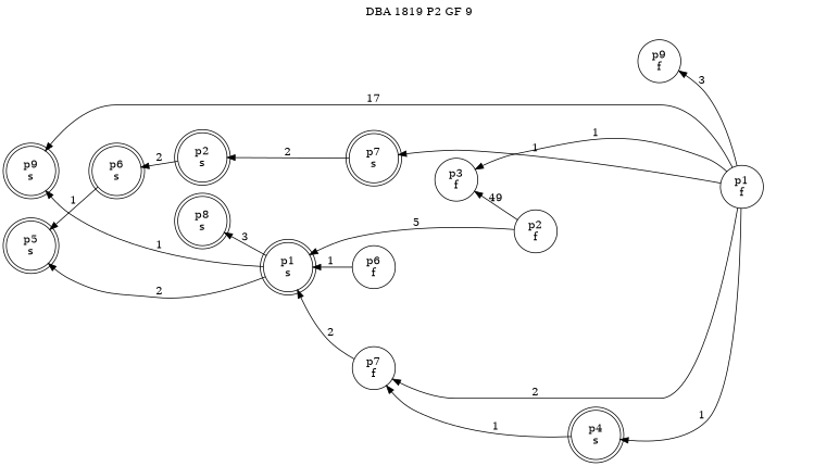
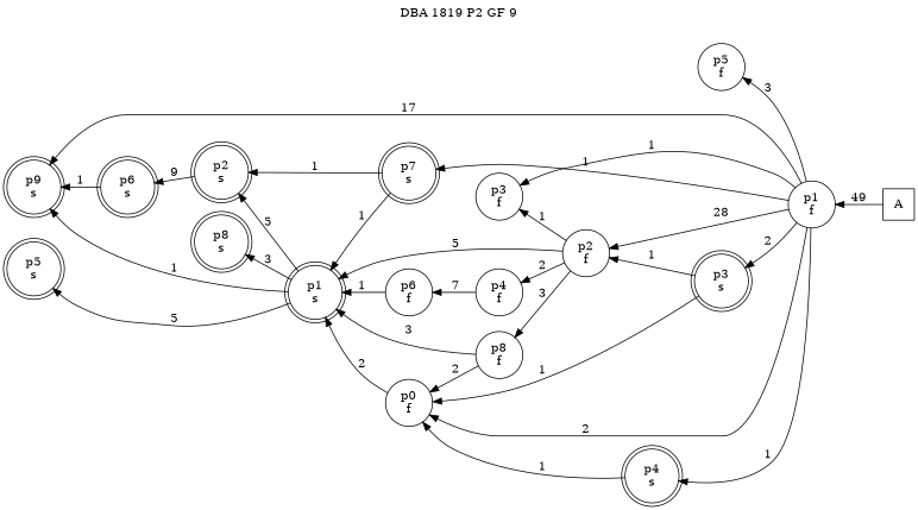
  digraph {
    label=" DBA 1819 P2 GF 9 "
    labelloc=tl
    rankdir=RL
    node [shape=doublecircle]
+   n1 [label=A shape=square]
    n2 [label="p1\nf" shape=circle]
-   n3 [label="p9\nf" shape=circle]
+   n3 [label="p5\nf" shape=circle]
    n4 [label="p2\nf" shape=circle]
    n5 [label="p3\nf" shape=circle]
-   n6 [label="p7\nf" shape=circle]
+   n6 [label="p0\nf" shape=circle]
    n7 [label="p4\ns"]
    n8 [label="p7\ns"]
+   n9 [label="p3\ns"]
    n10 [label="p9\ns"]
    n11 [label="p1\ns"]
+   n12 [label="p8\nf" shape=circle]
+   n13 [label="p4\nf" shape=circle]
    n14 [label="p5\ns"]
    n15 [label="p2\ns"]
    n16 [label="p8\ns"]
    n17 [label="p6\nf" shape=circle]
    n18 [label="p6\ns"]
+   n1 -> n2 [label=49]
    n2 -> n3 [label=3]
+   n2 -> n4 [label=28]
    n2 -> n5 [label=1]
    n2 -> n6 [label=2]
    n2 -> n7 [label=1]
    n2 -> n8 [label=1]
+   n2 -> n9 [label=2]
    n2 -> n10 [label=17]
-   n4 -> n5 [label=49]
+   n4 -> n5 [label=1]
    n4 -> n11 [label=5]
+   n4 -> n12 [label=3]
+   n4 -> n13 [label=2]
    n6 -> n11 [label=2]
    n7 -> n6 [label=1]
-   n8 -> n15 [label=2]
+   n8 -> n11 [label=1]
+   n8 -> n15 [label=1]
+   n9 -> n4 [label=1]
+   n9 -> n6 [label=1]
    n11 -> n10 [label=1]
-   n11 -> n14 [label=2]
+   n11 -> n14 [label=5]
+   n11 -> n15 [label=5]
    n11 -> n16 [label=3]
-   n15 -> n18 [label=2]
+   n12 -> n6 [label=2]
+   n12 -> n11 [label=3]
+   n13 -> n17 [label=7]
+   n15 -> n18 [label=9]
    n17 -> n11 [label=1]
-   n18 -> n14 [label=1]
+   n18 -> n10 [label=1]
  }
